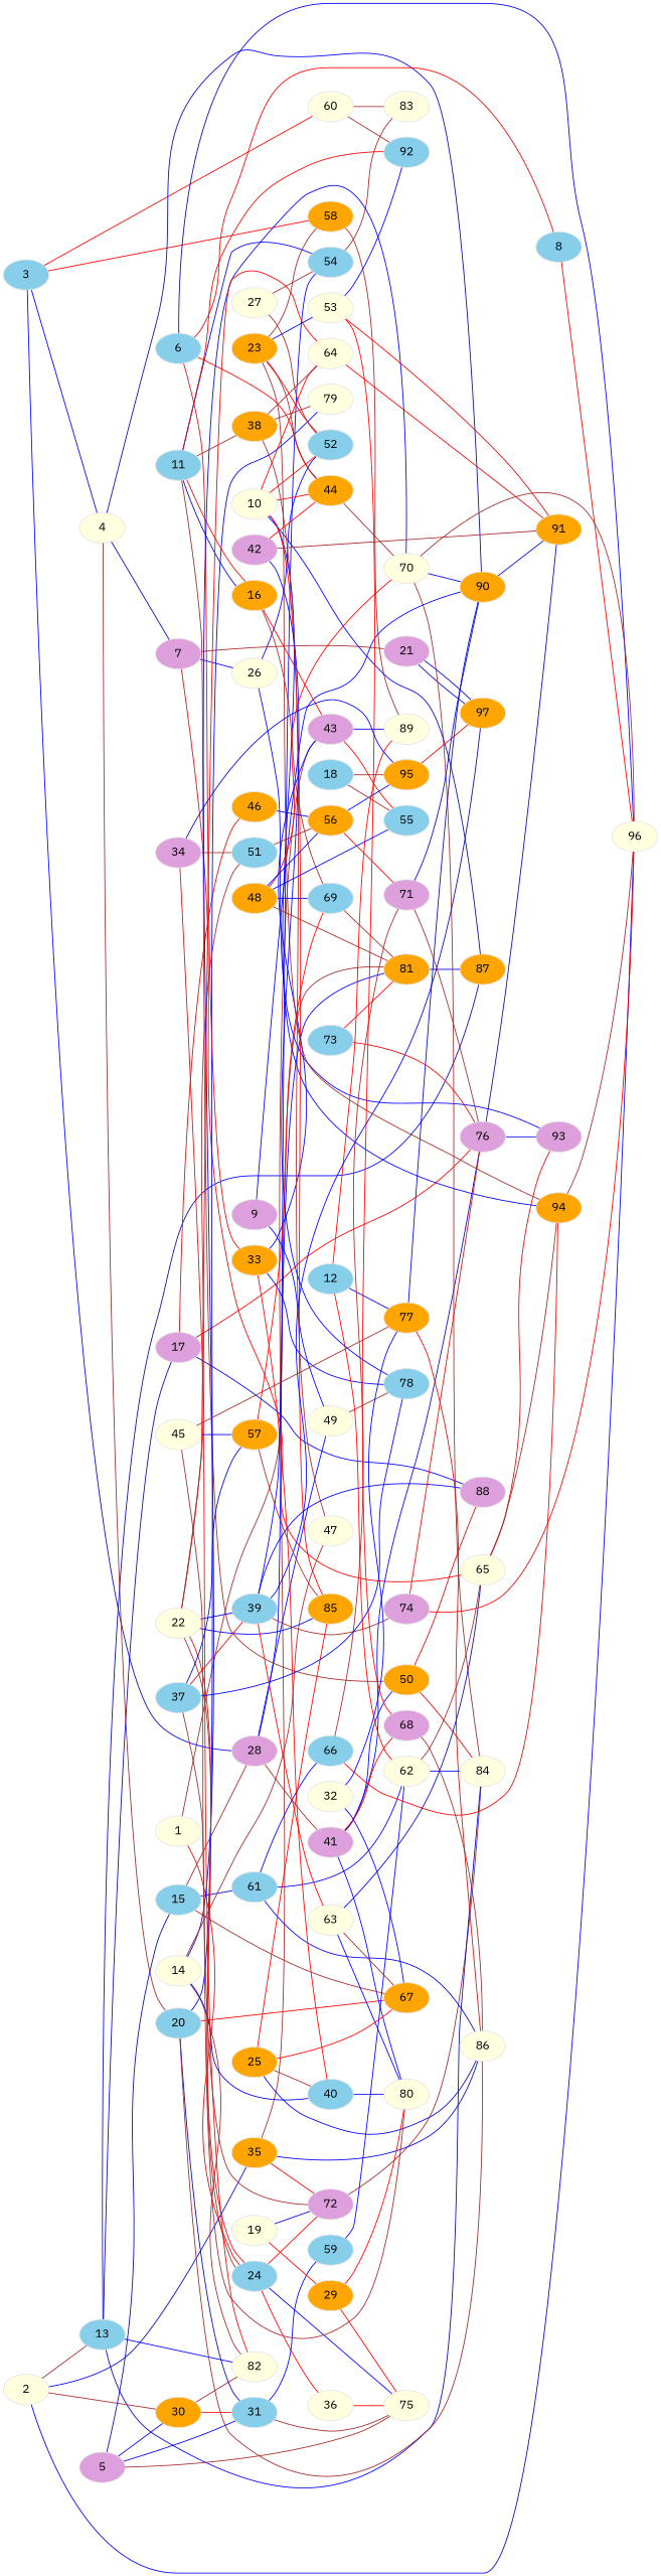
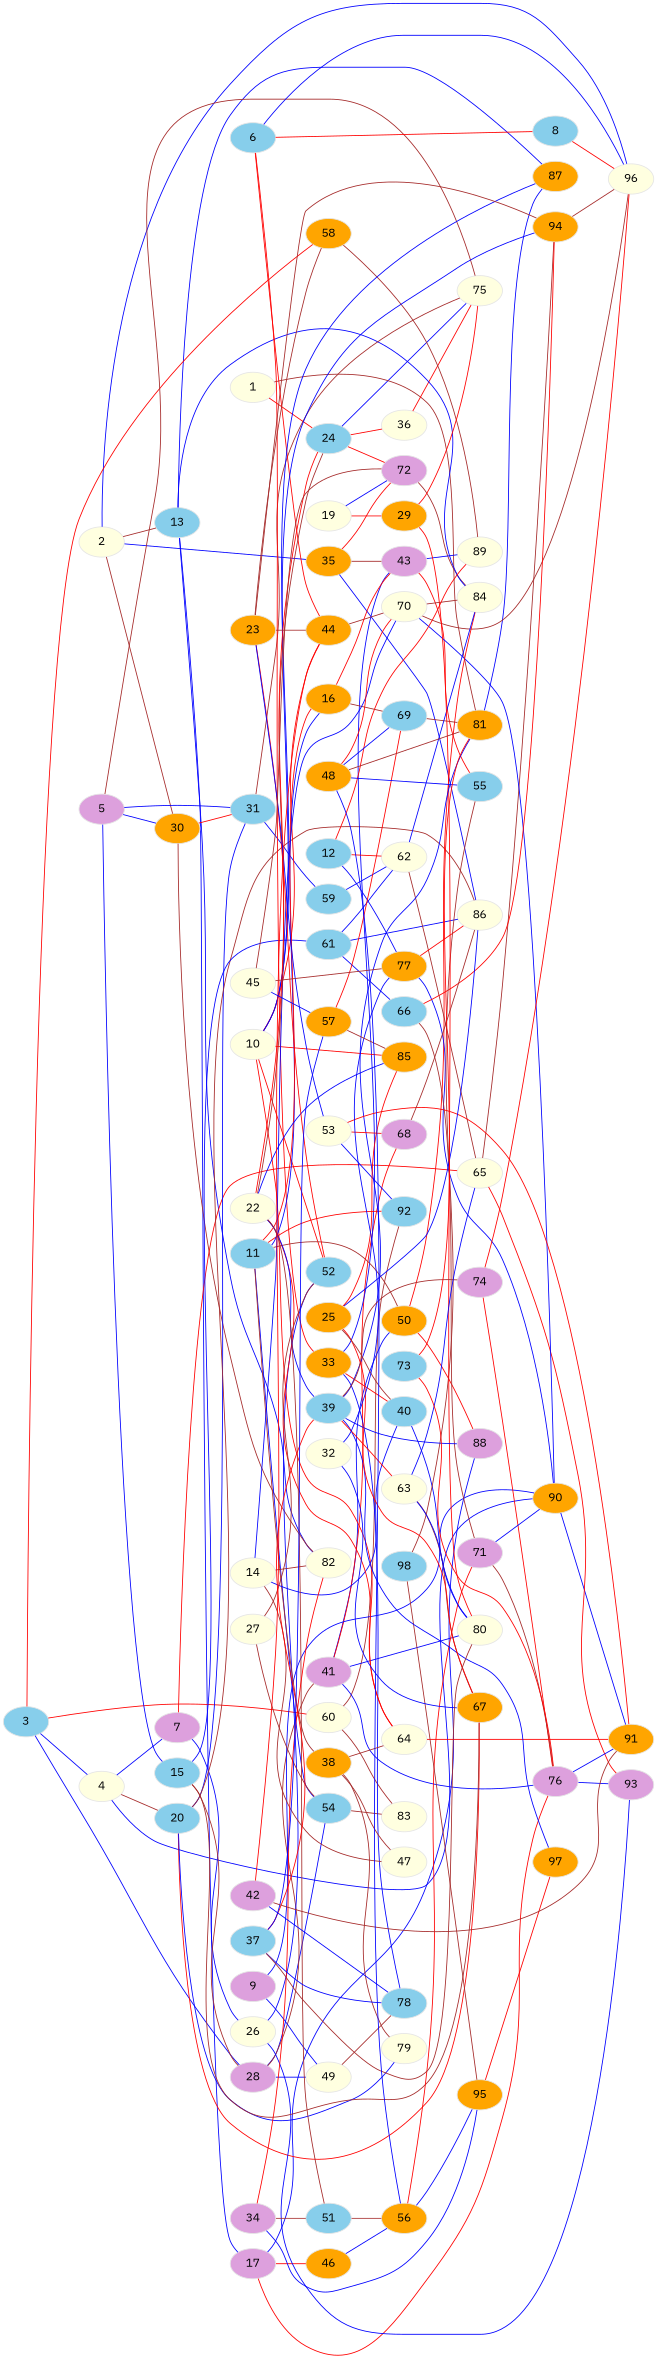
  graph {
    fontname="IBM Plex Sans"
    rankdir=LR
    node [color=gray90 fillcolor=lightyellow fontname="IBM Plex Sans" style=filled]
    edge [color=blue fontname="IBM Plex Sans"]
    24 [fillcolor=skyblue]
    1
    81 [fillcolor=orange]
    75
    72 [fillcolor=plum]
    36
    87 [fillcolor=orange]
    13 [fillcolor=skyblue]
    2
    30 [fillcolor=orange]
    35 [fillcolor=orange]
    96
    17 [fillcolor=plum]
    82
    84
    31 [fillcolor=skyblue]
    43 [fillcolor=plum]
    86
    3 [fillcolor=skyblue]
    4
    28 [fillcolor=plum]
    58 [fillcolor=orange]
    60
    7 [fillcolor=plum]
    20 [fillcolor=skyblue]
    90 [fillcolor=orange]
    49
    54 [fillcolor=skyblue]
    41 [fillcolor=plum]
    89
    92 [fillcolor=skyblue]
    83
-   21 [fillcolor=plum]
    26
    65
    67 [fillcolor=orange]
    79
    91 [fillcolor=orange]
    5 [fillcolor=plum]
    15 [fillcolor=skyblue]
    61 [fillcolor=skyblue]
    59 [fillcolor=skyblue]
    6 [fillcolor=skyblue]
    8 [fillcolor=skyblue]
    33 [fillcolor=orange]
    44 [fillcolor=orange]
    40 [fillcolor=skyblue]
    78 [fillcolor=skyblue]
    70
    97 [fillcolor=orange]
    52 [fillcolor=skyblue]
    93 [fillcolor=plum]
    94 [fillcolor=orange]
    9 [fillcolor=plum]
    10
    64
    85 [fillcolor=orange]
    11 [fillcolor=skyblue]
    16 [fillcolor=orange]
    38 [fillcolor=orange]
    50 [fillcolor=orange]
    69 [fillcolor=skyblue]
    47
    88 [fillcolor=plum]
    12 [fillcolor=skyblue]
    62
    77 [fillcolor=orange]
    46 [fillcolor=orange]
    76 [fillcolor=plum]
    14
    80
    66 [fillcolor=skyblue]
    55 [fillcolor=skyblue]
    56 [fillcolor=orange]
-   18 [fillcolor=skyblue]
+   18 [fillcolor=skyblue label=98]
    95 [fillcolor=orange]
    29 [fillcolor=orange]
    19
    22
    39 [fillcolor=skyblue]
    51 [fillcolor=skyblue]
    63
    74 [fillcolor=plum]
    23 [fillcolor=orange]
    53
    68 [fillcolor=plum]
    25 [fillcolor=orange]
    27
    32
    34 [fillcolor=plum]
    37 [fillcolor=skyblue]
    57 [fillcolor=orange]
    42 [fillcolor=plum]
    45
    71 [fillcolor=plum]
    48 [fillcolor=orange]
    73 [fillcolor=skyblue]
    24 -- 75
    24 -- 72 [color=red]
    24 -- 36 [color=red]
    1 -- 24 [color=red]
    1 -- 81 [color=brown]
    81 -- 87
    72 -- 84 [color=brown]
    36 -- 75 [color=red]
    13 -- 87
    13 -- 17
    13 -- 82
    13 -- 84
    2 -- 13 [color=brown]
    2 -- 30 [color=brown]
    2 -- 35
    2 -- 96
    30 -- 82 [color=brown]
    30 -- 31 [color=red]
    35 -- 72 [color=red]
    35 -- 43 [color=brown]
    35 -- 86
    17 -- 88
    17 -- 46 [color=red]
    17 -- 76 [color=red]
    31 -- 75 [color=brown]
    31 -- 59
    43 -- 89
    43 -- 55 [color=red]
    3 -- 4
    3 -- 28
    3 -- 58 [color=red]
    3 -- 60 [color=red]
    4 -- 7
    4 -- 20 [color=brown]
    4 -- 90
    28 -- 49
    28 -- 54
    28 -- 41 [color=brown]
    58 -- 89 [color=brown]
    60 -- 92 [color=brown]
    60 -- 83 [color=brown]
-   7 -- 21 [color=brown]
    7 -- 26
    7 -- 65 [color=red]
    20 -- 31
    20 -- 86 [color=brown]
    20 -- 67 [color=red]
    20 -- 79
    90 -- 91
    49 -- 78 [color=brown]
    54 -- 83 [color=brown]
    41 -- 50
    41 -- 76
    41 -- 80
    41 -- 68 [color=red]
-   21 -- 97
-   21 -- 97
    26 -- 52
    26 -- 93
    65 -- 93 [color=red]
    65 -- 94 [color=brown]
    5 -- 75 [color=brown]
    5 -- 30
    5 -- 31
    5 -- 15
    15 -- 28 [color=brown]
    15 -- 67 [color=brown]
    15 -- 61
    61 -- 86
    61 -- 62
    61 -- 66
    59 -- 62
    6 -- 96
    6 -- 8 [color=red]
    6 -- 33 [color=red]
    6 -- 44 [color=red]
    8 -- 96 [color=red]
    33 -- 43
    33 -- 40 [color=red]
    33 -- 78
    44 -- 70 [color=brown]
    40 -- 80
    70 -- 96 [color=brown]
    70 -- 84 [color=brown]
    70 -- 90
    94 -- 96 [color=brown]
    9 -- 90
    9 -- 49
    10 -- 87
    10 -- 44 [color=red]
    10 -- 52 [color=red]
    10 -- 94
    10 -- 64 [color=red]
    10 -- 85 [color=red]
    64 -- 91 [color=red]
    11 -- 54
    11 -- 92 [color=red]
    11 -- 16
    11 -- 16 [color=red]
    11 -- 38 [color=brown]
    11 -- 50 [color=brown]
    16 -- 43 [color=red]
    16 -- 69 [color=brown]
    38 -- 79 [color=brown]
    38 -- 64 [color=brown]
    38 -- 47 [color=brown]
    50 -- 84 [color=red]
    50 -- 88 [color=red]
    69 -- 81 [color=brown]
    12 -- 89 [color=red]
    12 -- 62 [color=red]
    12 -- 77
    62 -- 84
    62 -- 65 [color=brown]
    77 -- 86 [color=red]
    77 -- 90
    46 -- 56
    76 -- 91
    76 -- 93
    14 -- 82 [color=brown]
    14 -- 40
    14 -- 70
    14 -- 47 [color=brown]
    66 -- 94 [color=red]
    66 -- 71 [color=brown]
    56 -- 95
    56 -- 71 [color=red]
    18 -- 55 [color=brown]
    18 -- 95 [color=brown]
    95 -- 97 [color=red]
    29 -- 75 [color=red]
    29 -- 80 [color=red]
    19 -- 72
    19 -- 29 [color=red]
    22 -- 24 [color=brown]
    22 -- 24 [color=red]
    22 -- 64 [color=red]
    22 -- 85
    22 -- 39
    22 -- 51 [color=brown]
    39 -- 81
    39 -- 97
    39 -- 88
    39 -- 63 [color=red]
    39 -- 74 [color=brown]
    51 -- 56 [color=brown]
    63 -- 65
    63 -- 67 [color=brown]
    63 -- 80
    74 -- 96 [color=red]
    74 -- 76 [color=red]
    23 -- 58 [color=brown]
    23 -- 44 [color=brown]
    23 -- 52 [color=red]
    23 -- 94 [color=brown]
    23 -- 53
    53 -- 92
    53 -- 91 [color=red]
    53 -- 68 [color=red]
    68 -- 86 [color=brown]
    25 -- 86
    25 -- 67 [color=red]
    25 -- 40 [color=brown]
    25 -- 85 [color=red]
    27 -- 54 [color=brown]
    27 -- 52 [color=brown]
    32 -- 67
    32 -- 77
    34 -- 82 [color=red]
    34 -- 95
    34 -- 51 [color=brown]
    37 -- 78
    37 -- 80 [color=brown]
    37 -- 39 [color=red]
    37 -- 57
    57 -- 85 [color=brown]
    57 -- 69 [color=red]
    42 -- 91 [color=brown]
    42 -- 44 [color=red]
    42 -- 78
    45 -- 72 [color=brown]
    45 -- 77 [color=brown]
    45 -- 57
    71 -- 90
    71 -- 76 [color=brown]
    48 -- 81 [color=brown]
    48 -- 70 [color=red]
    48 -- 69
    48 -- 55
    48 -- 56
    73 -- 81 [color=red]
    73 -- 76 [color=red]
  }
